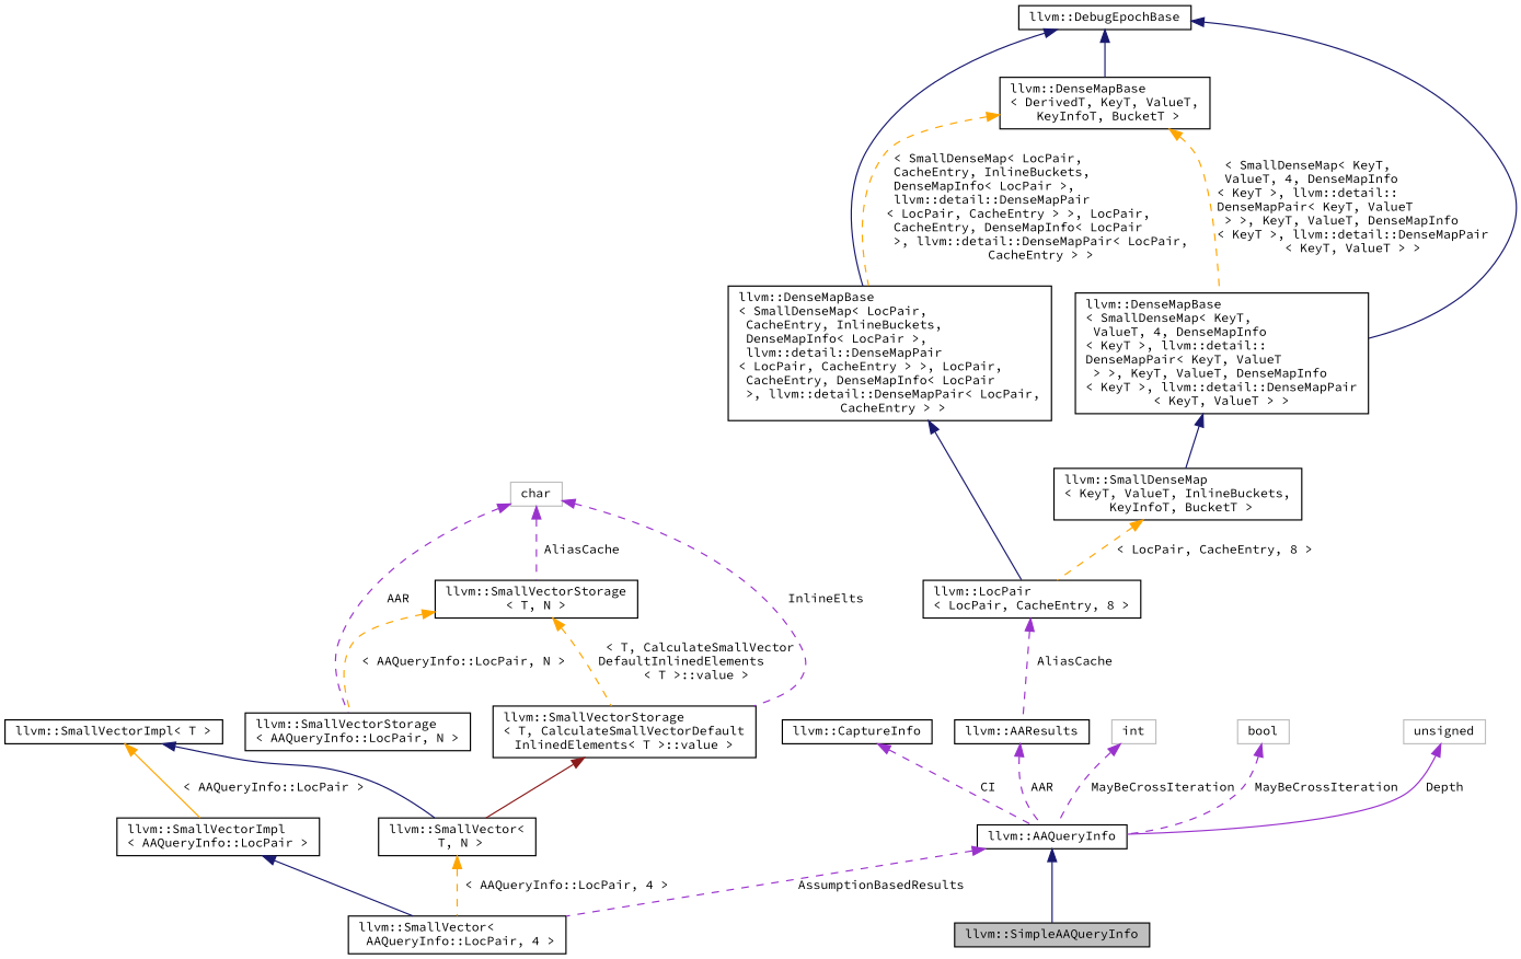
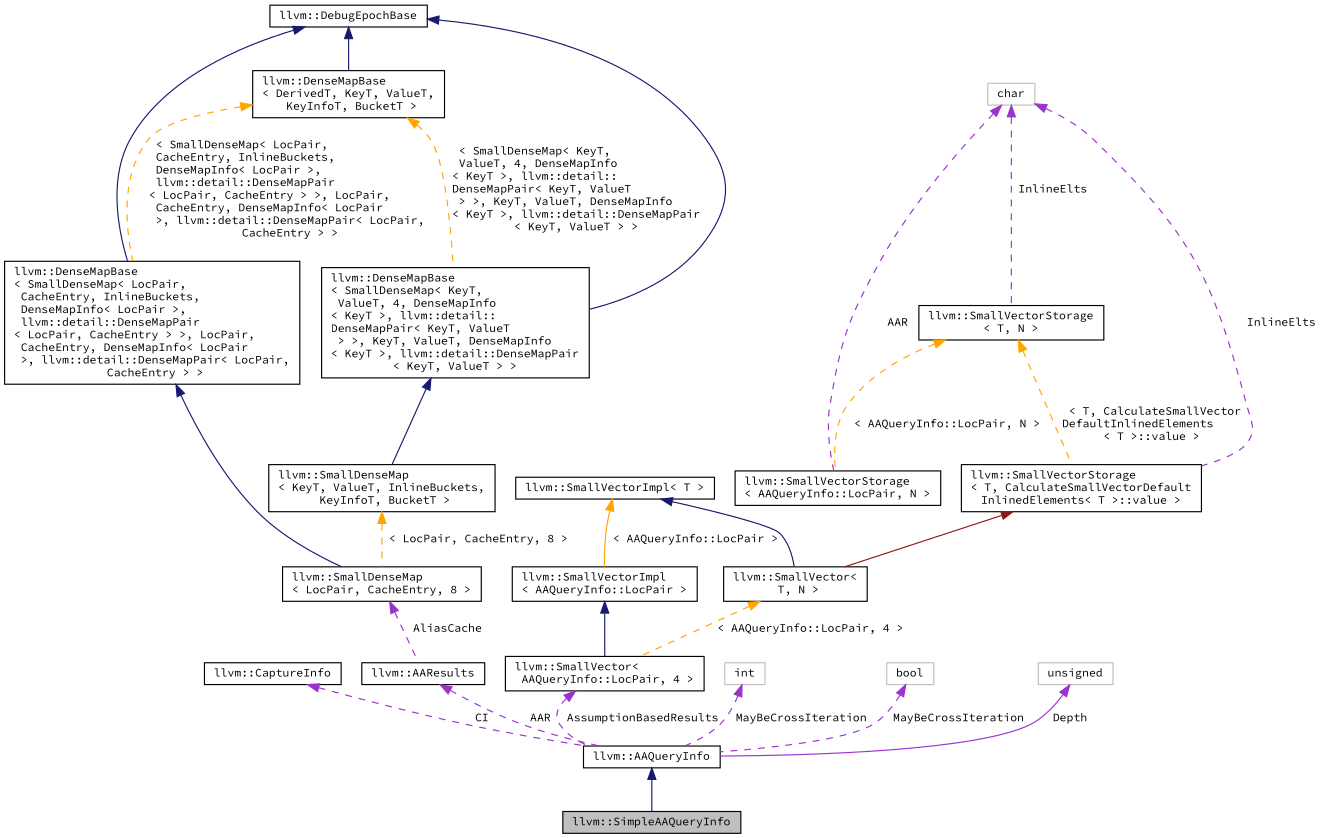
  digraph {
    fontname="Source Code Pro"
    rankdir=TB
    node [color=black fontname="Source Code Pro" fontsize=10 shape=record]
    edge [color=darkorchid3 dir=back fontname="Source Code Pro" fontsize=10 labelfontname=Helvetica labelfontsize=10 style=dashed]
    n1 [fillcolor=grey75 fontcolor=black height=0.2 label="llvm::SimpleAAQueryInfo" style=filled width=0.4]
    n2 [height=0.2 label="llvm::AAQueryInfo" width=0.4]
    n3 [height=0.2 label="llvm::CaptureInfo" width=0.4]
-   n4 [height=0.2 label="llvm::LocPair\l\< LocPair, CacheEntry, 8 \>" width=0.4]
+   n4 [height=0.2 label="llvm::SmallDenseMap\l\< LocPair, CacheEntry, 8 \>" width=0.4]
    n5 [height=0.2 label="llvm::AAResults" width=0.4]
    n6 [height=0.2 label="llvm::DenseMapBase\l\< SmallDenseMap\< LocPair,\l CacheEntry, InlineBuckets,\l DenseMapInfo\< LocPair \>,\l llvm::detail::DenseMapPair\l\< LocPair, CacheEntry \> \>, LocPair,\l CacheEntry, DenseMapInfo\< LocPair\l \>, llvm::detail::DenseMapPair\< LocPair,\l CacheEntry \> \>" width=0.4]
    n7 [height=0.2 label="llvm::DebugEpochBase" width=0.4]
    n8 [height=0.2 label="llvm::DenseMapBase\l\< DerivedT, KeyT, ValueT,\l KeyInfoT, BucketT \>" width=0.4]
    n9 [height=0.2 label="llvm::DenseMapBase\l\< SmallDenseMap\< KeyT,\l ValueT, 4, DenseMapInfo\l\< KeyT \>, llvm::detail::\lDenseMapPair\< KeyT, ValueT\l \> \>, KeyT, ValueT, DenseMapInfo\l\< KeyT \>, llvm::detail::DenseMapPair\l\< KeyT, ValueT \> \>" width=0.4]
    n10 [height=0.2 label="llvm::SmallDenseMap\l\< KeyT, ValueT, InlineBuckets,\l KeyInfoT, BucketT \>" width=0.4]
    n11 [height=0.2 label="llvm::SmallVector\<\l AAQueryInfo::LocPair, 4 \>" width=0.4]
    n12 [height=0.2 label="llvm::SmallVectorImpl\l\< AAQueryInfo::LocPair \>" width=0.4]
    n13 [height=0.2 label="llvm::SmallVectorImpl\< T \>" width=0.4]
    n14 [height=0.2 label="llvm::SmallVector\<\l T, N \>" width=0.4]
    n15 [height=0.2 label="llvm::SmallVectorStorage\l\< AAQueryInfo::LocPair, N \>" width=0.4]
    n16 [color=grey75 height=0.2 label=char width=0.4]
    n17 [height=0.2 label="llvm::SmallVectorStorage\l\< T, N \>" width=0.4]
    n18 [height=0.2 label="llvm::SmallVectorStorage\l\< T, CalculateSmallVectorDefault\lInlinedElements\< T \>::value \>" width=0.4]
    n19 [color=grey75 height=0.2 label=int width=0.4]
    n20 [color=grey75 height=0.2 label=bool width=0.4]
    n21 [color=grey75 height=0.2 label=unsigned width=0.4]
    n2 -> n1 [color=midnightblue style=solid]
    n3 -> n2 [label=" CI"]
    n4 -> n5 [label=" AliasCache"]
    n5 -> n2 [label=" AAR"]
    n6 -> n4 [color=midnightblue style=solid]
    n7 -> n6 [color=midnightblue style=solid]
    n7 -> n8 [color=midnightblue style=solid]
    n7 -> n9 [color=midnightblue style=solid]
    n8 -> n6 [color=orange label=" \< SmallDenseMap\< LocPair,\l CacheEntry, InlineBuckets,\l DenseMapInfo\< LocPair \>,\l llvm::detail::DenseMapPair\l\< LocPair, CacheEntry \> \>, LocPair,\l CacheEntry, DenseMapInfo\< LocPair\l \>, llvm::detail::DenseMapPair\< LocPair,\l CacheEntry \> \>"]
    n8 -> n9 [color=orange label=" \< SmallDenseMap\< KeyT,\l ValueT, 4, DenseMapInfo\l\< KeyT \>, llvm::detail::\lDenseMapPair\< KeyT, ValueT\l \> \>, KeyT, ValueT, DenseMapInfo\l\< KeyT \>, llvm::detail::DenseMapPair\l\< KeyT, ValueT \> \>"]
    n9 -> n10 [color=midnightblue style=solid]
    n10 -> n4 [color=orange label=" \< LocPair, CacheEntry, 8 \>"]
-   n2 -> n11 [label=" AssumptionBasedResults"]
+   n11 -> n2 [label=" AssumptionBasedResults"]
    n12 -> n11 [color=midnightblue style=solid]
    n13 -> n12 [color=orange label=" \< AAQueryInfo::LocPair \>" style=solid]
    n13 -> n14 [color=midnightblue style=solid]
    n14 -> n11 [color=orange label=" \< AAQueryInfo::LocPair, 4 \>"]
    n16 -> n15 [label=" AAR"]
-   n16 -> n17 [label=" AliasCache"]
+   n16 -> n17 [label=" InlineElts"]
    n16 -> n18 [label=" InlineElts"]
    n17 -> n15 [color=orange label=" \< AAQueryInfo::LocPair, N \>"]
    n17 -> n18 [color=orange label=" \< T, CalculateSmallVector\lDefaultInlinedElements\l\< T \>::value \>"]
    n18 -> n14 [color=firebrick4 style=solid]
    n19 -> n2 [label=" MayBeCrossIteration"]
    n20 -> n2 [label=" MayBeCrossIteration"]
    n21 -> n2 [label=" Depth" style=solid]
  }
